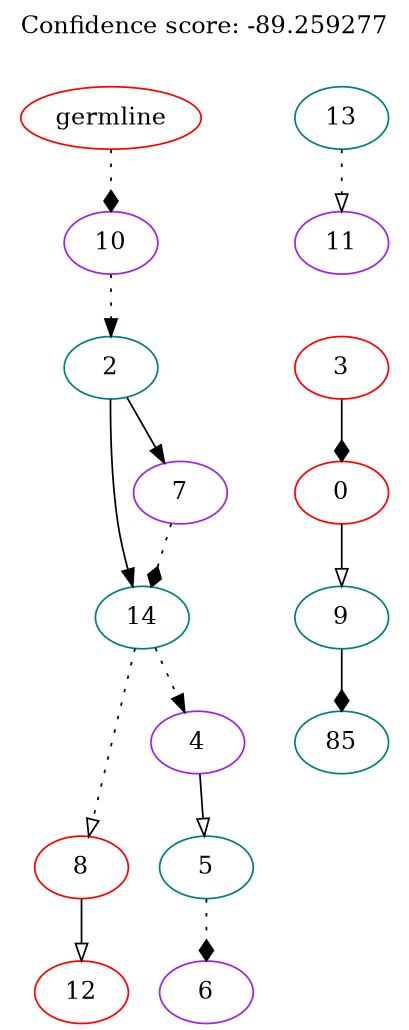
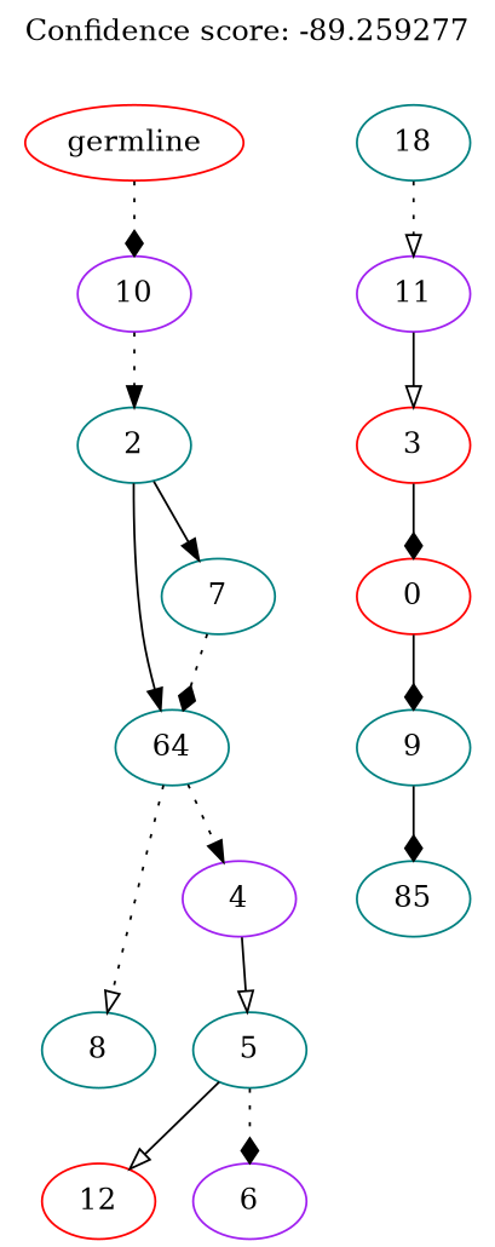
  digraph {
    label="Confidence score: -89.259277"
    labelloc=t
    node [color=teal]
    edge [arrowhead=onormal style=solid]
-   n1 [color=red label=8]
+   n1 [label=8]
    n2 [color=red label=12]
    n3 [label=5]
    n4 [color=purple label=6]
    n5 [color=purple label=4]
-   n6 [label=14]
-   n7 [color=purple label=7]
+   n6 [label=64]
+   n7 [label=7]
    n8 [label=9]
    n9 [label=85]
    n10 [color=red label=0]
    n11 [color=red label=3]
    n12 [color=purple label=11]
-   n13 [label=13]
+   n13 [label=18]
    n14 [label=2]
    n15 [color=purple label=10]
    n16 [color=red label=germline]
-   n1 -> n2
+   n3 -> n2
    n3 -> n4 [arrowhead=diamond style=dotted]
    n5 -> n3
    n6 -> n1 [style=dotted]
    n6 -> n5 [arrowhead=normal style=dotted]
    n7 -> n6 [arrowhead=diamond style=dotted]
    n8 -> n9 [arrowhead=diamond]
-   n10 -> n8
+   n10 -> n8 [arrowhead=diamond]
    n11 -> n10 [arrowhead=diamond]
+   n12 -> n11
    n13 -> n12 [style=dotted]
    n14 -> n6 [arrowhead=normal]
    n14 -> n7 [arrowhead=normal]
    n15 -> n14 [arrowhead=normal style=dotted]
    n16 -> n15 [arrowhead=diamond style=dotted]
  }
